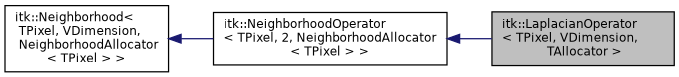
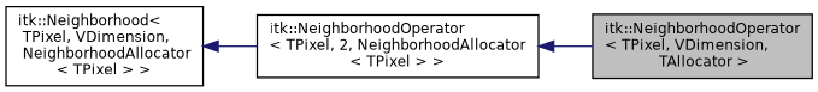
  digraph {
    rankdir=LR
    node [color=black fillcolor=white fontname=Helvetica fontsize=10 shape=record style=filled]
    edge [color=midnightblue dir=back fontname=Helvetica fontsize=10 labelfontname=Helvetica labelfontsize=10 style=solid]
-   n1 [fillcolor=grey75 fontcolor=black height=0.2 label="itk::LaplacianOperator\l\< TPixel, VDimension,\l TAllocator \>" width=0.4]
+   n1 [fillcolor=grey75 fontcolor=black height=0.2 label="itk::NeighborhoodOperator\l\< TPixel, VDimension,\l TAllocator \>" width=0.4]
    n2 [height=0.2 label="itk::NeighborhoodOperator\l\< TPixel, 2, NeighborhoodAllocator\l\< TPixel \> \>" width=0.4]
    n3 [height=0.2 label="itk::Neighborhood\<\l TPixel, VDimension,\l NeighborhoodAllocator\l\< TPixel \> \>" width=0.4]
    n2 -> n1
    n3 -> n2
  }
